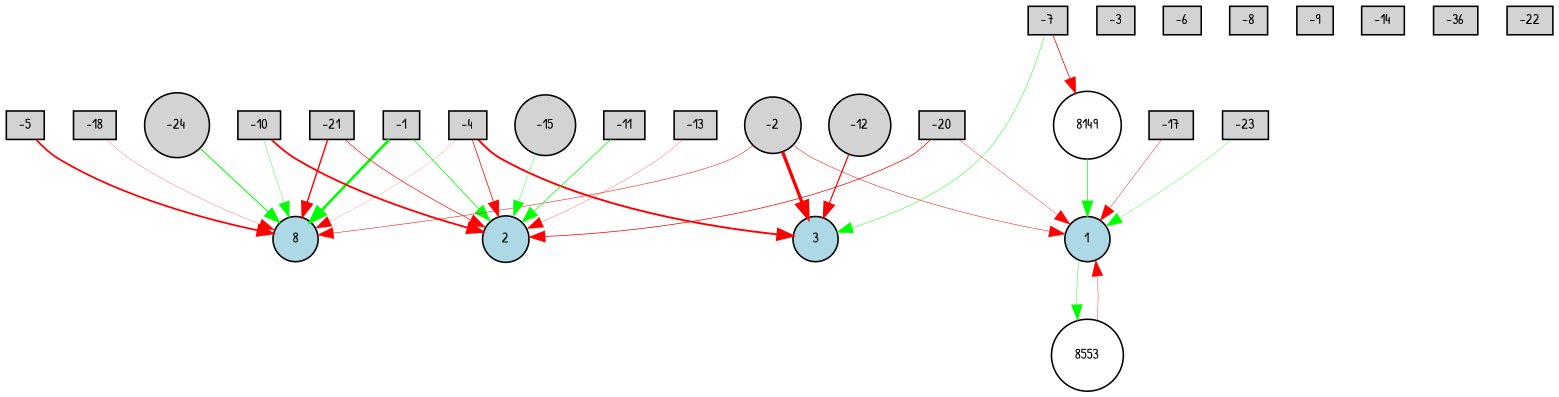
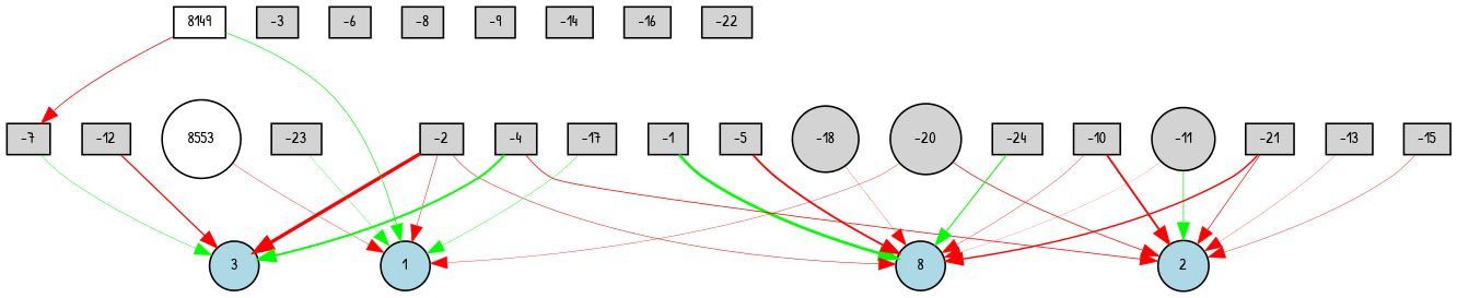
  digraph {
    fontname="Patrick Hand"
    node [fillcolor=lightgray fontname="Patrick Hand" fontsize=9 shape=box style=filled]
    edge [color=red fontname="Patrick Hand" style=solid]
    -1 [height=0.2 width=0.2]
    n2 [fillcolor=lightblue height=0.2 label=8 shape=circle width=0.2]
    2 [fillcolor=lightblue height=0.2 shape=circle width=0.2]
-   -2 [height=0.2 shape=circle width=0.2]
+   -2 [height=0.2 width=0.2]
    1 [fillcolor=lightblue height=0.2 shape=circle width=0.2]
    3 [fillcolor=lightblue height=0.2 shape=circle width=0.2]
    8553 [fillcolor=white height=0.2 shape=circle width=0.2]
    -3 [height=0.2 width=0.2]
    -4 [height=0.2 width=0.2]
    -5 [height=0.2 width=0.2]
    -6 [height=0.2 width=0.2]
    -7 [height=0.2 width=0.2]
-   8149 [fillcolor=white height=0.2 shape=circle width=0.2]
+   8149 [fillcolor=white height=0.2 width=0.2]
    -8 [height=0.2 width=0.2]
    -9 [height=0.2 width=0.2]
    -10 [height=0.2 width=0.2]
-   -11 [height=0.2 width=0.2]
-   -12 [height=0.2 shape=circle width=0.2]
+   -11 [height=0.2 shape=circle width=0.2]
+   -12 [height=0.2 width=0.2]
    -13 [height=0.2 width=0.2]
    -14 [height=0.2 width=0.2]
-   -15 [height=0.2 shape=circle width=0.2]
-   -16 [height=0.2 width=0.2 label=-36]
+   -15 [height=0.2 width=0.2]
+   -16 [height=0.2 width=0.2]
    -17 [height=0.2 width=0.2]
-   -18 [height=0.2 width=0.2]
-   -20 [height=0.2 width=0.2]
+   -18 [height=0.2 shape=circle width=0.2]
+   -20 [height=0.2 shape=circle width=0.2]
    -21 [height=0.2 width=0.2]
    -22 [height=0.2 width=0.2]
    -23 [height=0.2 width=0.2]
-   -24 [height=0.2 shape=circle width=0.2]
+   -24 [height=0.2 width=0.2]
    -1 -> n2 [color=green penwidth=1.6452692444590866]
-   -1 -> 2 [color=green penwidth=0.5100626827678749]
    -2 -> n2 [penwidth=0.31437455861177815]
    -2 -> 1 [penwidth=0.3112120113921809]
    -2 -> 3 [penwidth=2.065829093113279]
-   1 -> 8553 [color=green penwidth=0.24984940648590068]
    8553 -> 1 [penwidth=0.23706150723771188]
-   -4 -> n2 [penwidth=0.10695624140548343]
+   -11 -> n2 [penwidth=0.10695624140548343]
    -4 -> 2 [penwidth=0.47918037412912495]
-   -4 -> 3 [penwidth=1.207211076155504]
+   -4 -> 3 [color=green penwidth=1.207211076155504]
    -5 -> n2 [penwidth=1.1143931220246819]
    -7 -> 3 [color=green penwidth=0.2874199753822008]
-   -7 -> 8149 [penwidth=0.4808570775664319]
+   8149 -> -7 [penwidth=0.4808570775664319]
    8149 -> 1 [color=green penwidth=0.4242057037697826]
-   -10 -> n2 [color=green penwidth=0.22738123359070495]
+   -10 -> n2 [penwidth=0.22738123359070495]
    -10 -> 2 [penwidth=1.1484728892261051]
    -11 -> 2 [color=green penwidth=0.4694662080416674]
    -12 -> 3 [penwidth=0.7771471300436706]
    -13 -> 2 [penwidth=0.16741348456119254]
-   -15 -> 2 [color=green penwidth=0.2438631137538377]
-   -17 -> 1 [penwidth=0.2553693434784351]
+   -15 -> 2 [penwidth=0.2438631137538377]
+   -17 -> 1 [color=green penwidth=0.2553693434784351]
    -18 -> n2 [penwidth=0.15433647593822275]
    -20 -> 2 [penwidth=0.4618439589295713]
    -20 -> 1 [penwidth=0.23050368499420082]
    -21 -> n2 [penwidth=0.8900732183726126]
    -21 -> 2 [penwidth=0.4252131811612161]
    -23 -> 1 [color=green penwidth=0.2147131593620501]
    -24 -> n2 [color=green penwidth=0.6417538455774743]
  }
